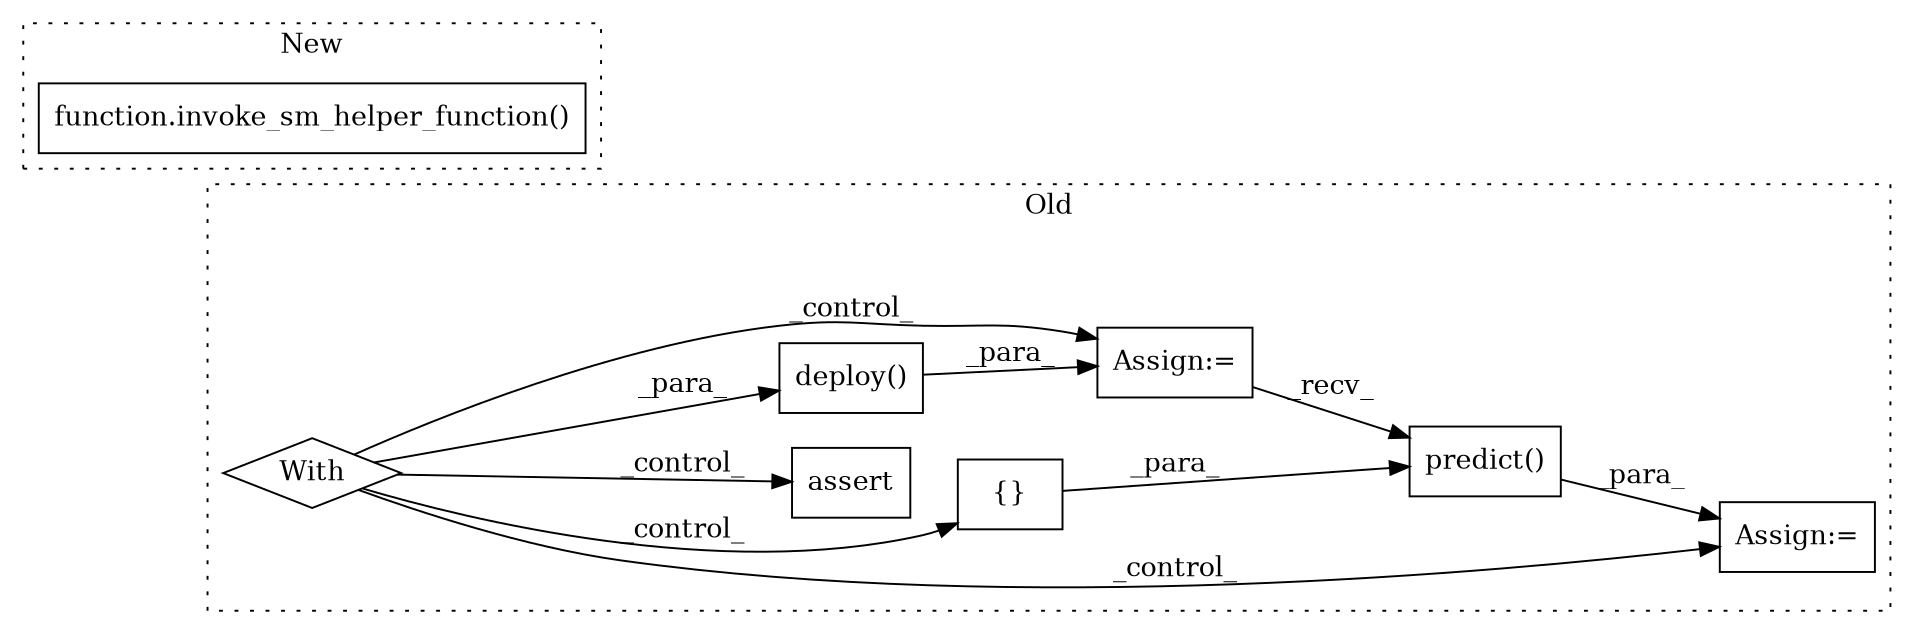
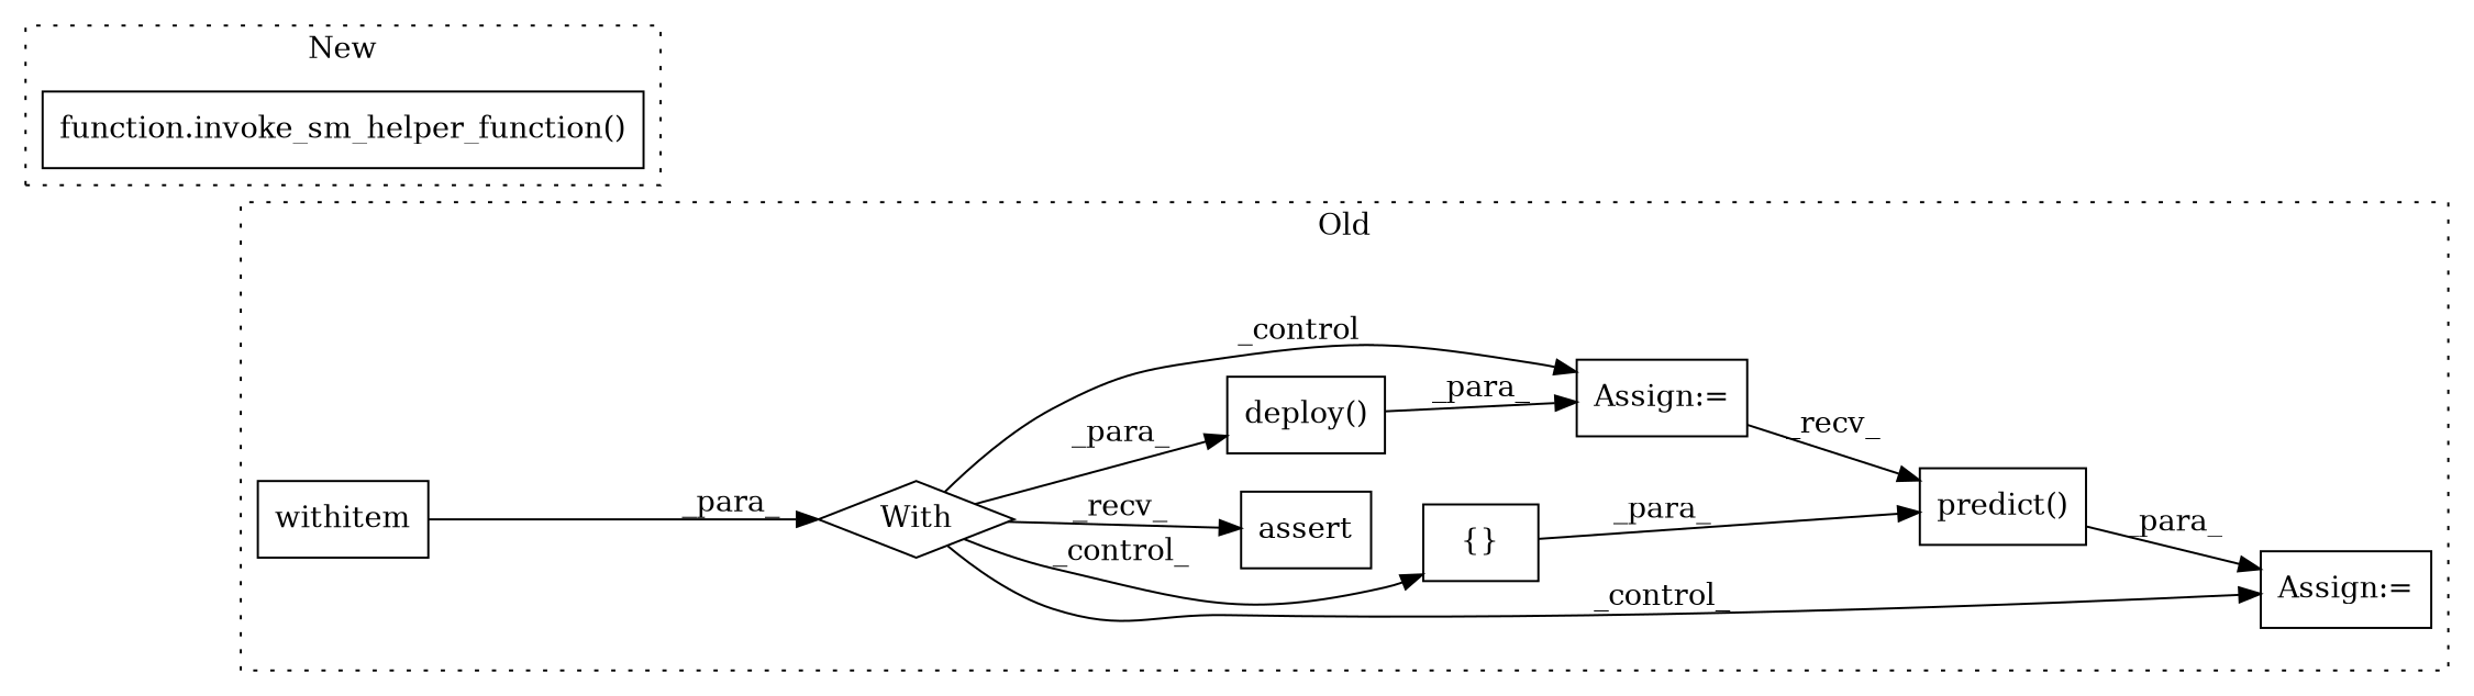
  digraph {
    rankdir=LR
    node [a=75 l=3 shape=box]
+   n1 [a=49 l=35 label=withitem s=2210]
    n2 [a=39 l="5,178" label=With s="2205,2245" shape=diamond]
    n3 [a=68 label="Assign:=" s=3146]
    n4 [a=59 l="1,0" label="{}" s="3168,3173"]
    n5 [a=65 l=7 label=assert s=3185]
    n6 [l=230 label="deploy()" s=2900]
    n7 [l="18,1" label="predict()" s="3149,3175"]
    n8 [a=68 label="Assign:=" s=2897]
    n9 [l="26,1" label="function.invoke_sm_helper_function()" s="1914,2087"]
    subgraph cluster_1 {
      label=Old
      style=dotted
+     n1
      n2
      n3
      n4
      n5
      n6
      n7
      n8
    }
    subgraph cluster_2 {
      label=New
      style=dotted
      n9
    }
+   n1 -> n2 [label=_para_]
    n2 -> n3 [label=_control_]
    n2 -> n4 [label=_control_]
-   n2 -> n5 [label=_control_]
+   n2 -> n5 [label=_recv_]
    n2 -> n6 [label=_para_]
    n2 -> n8 [label=_control_]
    n4 -> n7 [label=_para_]
    n6 -> n8 [label=_para_]
    n7 -> n3 [label=_para_]
    n8 -> n7 [label=_recv_]
  }
